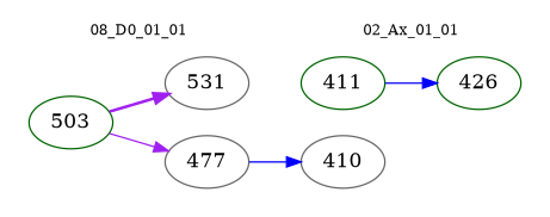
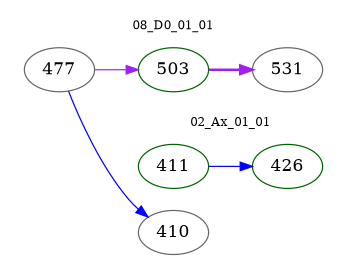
  digraph {
    rankdir=LR
    node [color=darkgreen]
    edge [color=blue style=solid]
    n1 [label=411]
    n2 [color=gray40 label=410]
    n3 [label=426]
    n4 [label=503]
    n5 [color=gray40 label=477]
    n6 [color=gray40 label=531]
    subgraph cluster_1 {
      color=white
      fontsize=10
      label="02_Ax_01_01"
      n1
      n2
      n3
    }
    subgraph cluster_2 {
      color=white
      fontsize=10
      label="08_D0_01_01"
      n4
      n5
      n6
    }
    n1 -> n3
-   n4 -> n5 [color=purple]
+   n5 -> n4 [color=purple]
    n4 -> n6 [color=purple style=bold]
    n5 -> n2
  }
